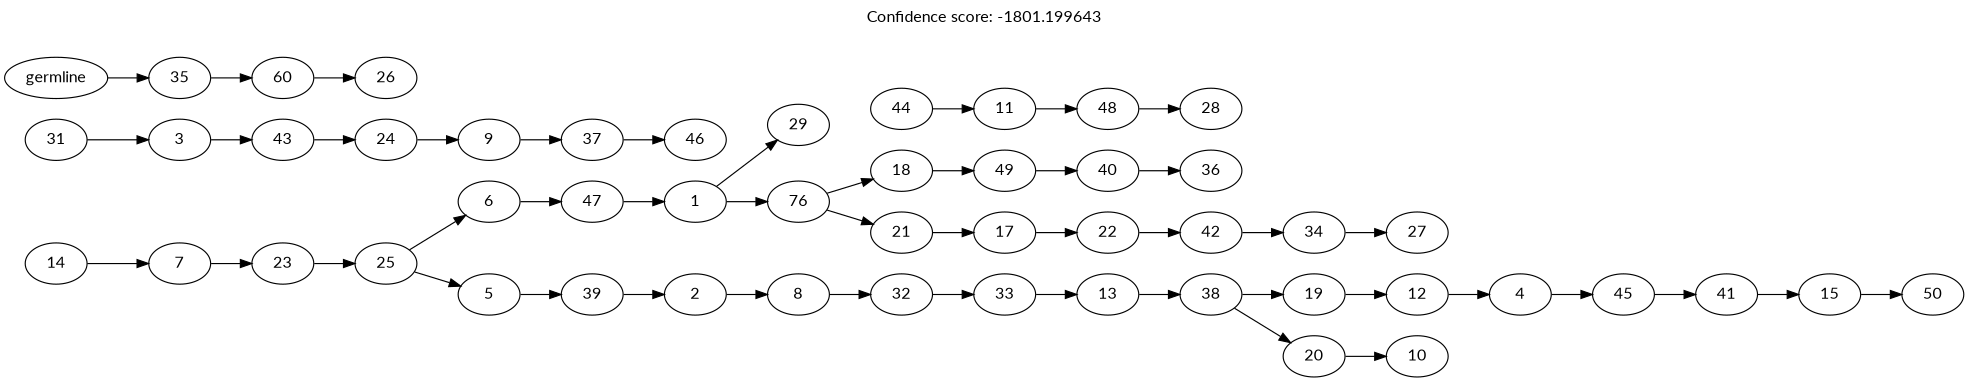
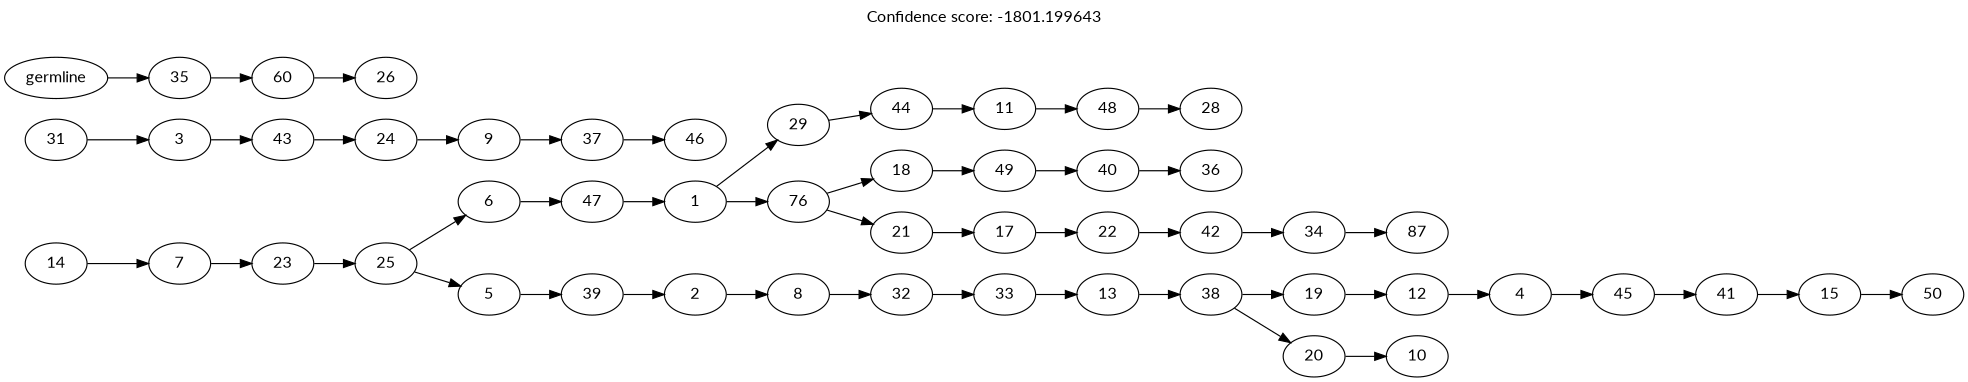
  digraph {
    fontname=Lato
    label="Confidence score: -1801.199643"
    labelloc=t
    rankdir=LR
    node [fontname=Lato]
    edge [fontname=Lato]
    n1 [label=48]
    n2 [label=28]
    n3 [label=11]
    n4 [label=44]
    n5 [label=29]
    n6 [label=40]
    n7 [label=36]
    n8 [label=49]
    n9 [label=18]
    n10 [label=34]
-   n11 [label=27]
+   n11 [label=87]
    n12 [label=42]
    n13 [label=22]
    n14 [label=17]
    n15 [label=21]
    n16 [label=76]
    n17 [label=1]
    n18 [label=47]
    n19 [label=6]
    n20 [label=15]
    n21 [label=50]
    n22 [label=41]
    n23 [label=45]
    n24 [label=4]
    n25 [label=12]
    n26 [label=19]
    n27 [label=37]
    n28 [label=46]
    n29 [label=9]
    n30 [label=24]
    n31 [label=43]
    n32 [label=3]
    n33 [label=31]
    n34 [label=10]
    n35 [label=20]
    n36 [label=38]
    n37 [label=13]
    n38 [label=33]
    n39 [label=32]
    n40 [label=8]
    n41 [label=2]
    n42 [label=39]
    n43 [label=5]
    n44 [label=25]
    n45 [label=23]
    n46 [label=7]
    n47 [label=14]
    n48 [label=26]
    n49 [label=60]
    n50 [label=35]
    n51 [label=germline]
    n1 -> n2
    n3 -> n1
    n4 -> n3
+   n5 -> n4
    n6 -> n7
    n8 -> n6
    n9 -> n8
    n10 -> n11
    n12 -> n10
    n13 -> n12
    n14 -> n13
    n15 -> n14
    n16 -> n9
    n16 -> n15
    n17 -> n5
    n17 -> n16
    n18 -> n17
    n19 -> n18
    n20 -> n21
    n22 -> n20
    n23 -> n22
    n24 -> n23
    n25 -> n24
    n26 -> n25
    n27 -> n28
    n29 -> n27
    n30 -> n29
    n31 -> n30
    n32 -> n31
    n33 -> n32
    n35 -> n34
    n36 -> n26
    n36 -> n35
    n37 -> n36
    n38 -> n37
    n39 -> n38
    n40 -> n39
    n41 -> n40
    n42 -> n41
    n43 -> n42
    n44 -> n19
    n44 -> n43
    n45 -> n44
    n46 -> n45
    n47 -> n46
    n49 -> n48
    n50 -> n49
    n51 -> n50
  }
